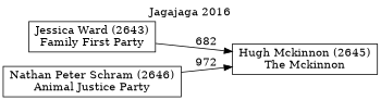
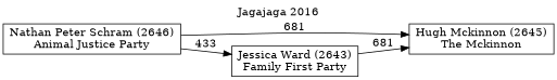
  digraph {
    label="Jagajaga 2016"
    labelloc=t
    mclimit=10
    rankdir=LR
    node [shape=box]
    n1 [label="Hugh Mckinnon (2645)\nThe Mckinnon"]
    n2 [label="Jessica Ward (2643)\nFamily First Party"]
    n3 [label="Nathan Peter Schram (2646)\nAnimal Justice Party"]
-   n2 -> n1 [label=682]
-   n3 -> n1 [label=972]
+   n2 -> n1 [label=681]
+   n3 -> n1 [label=681]
+   n3 -> n2 [label=433]
  }
